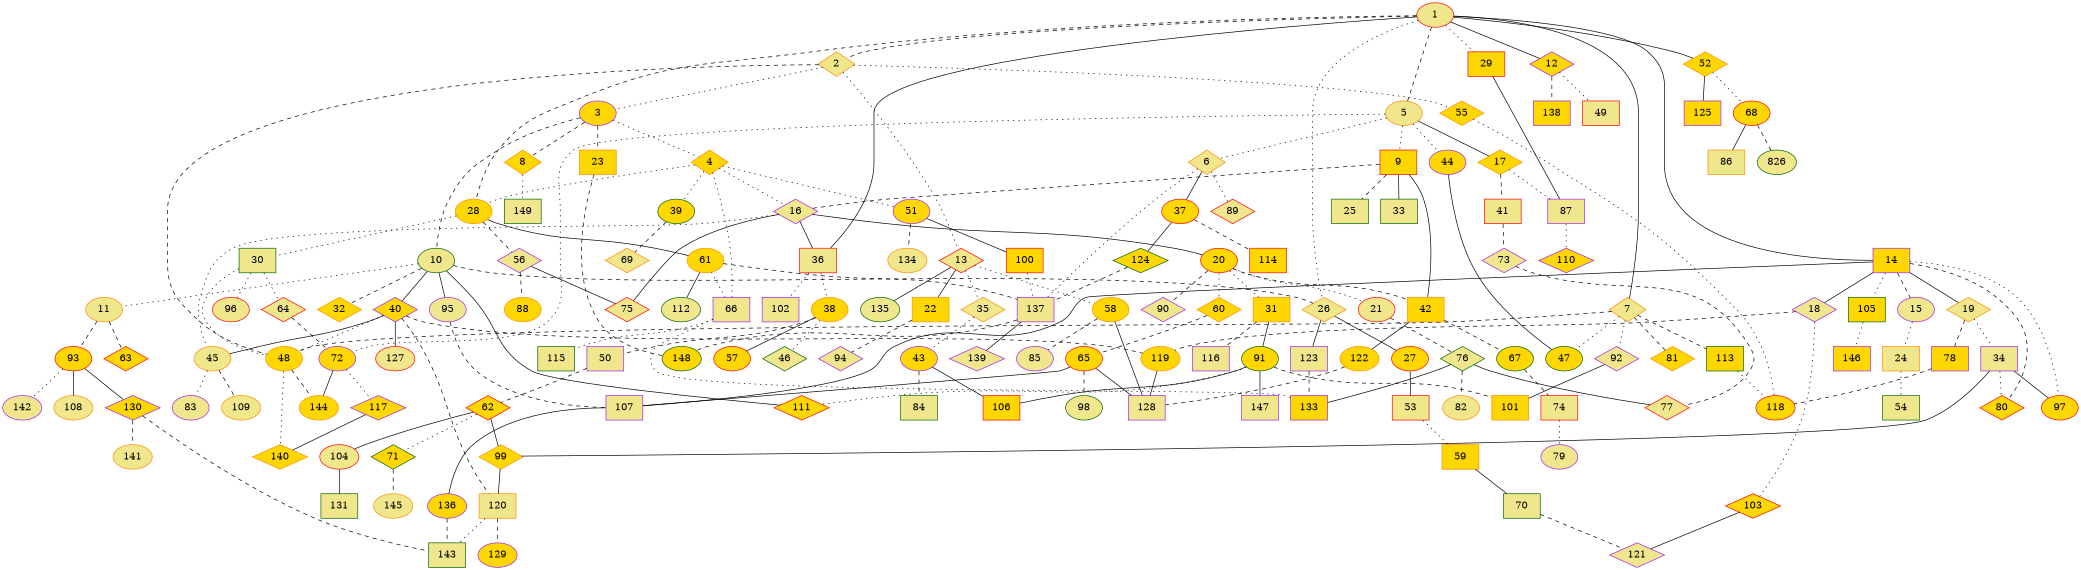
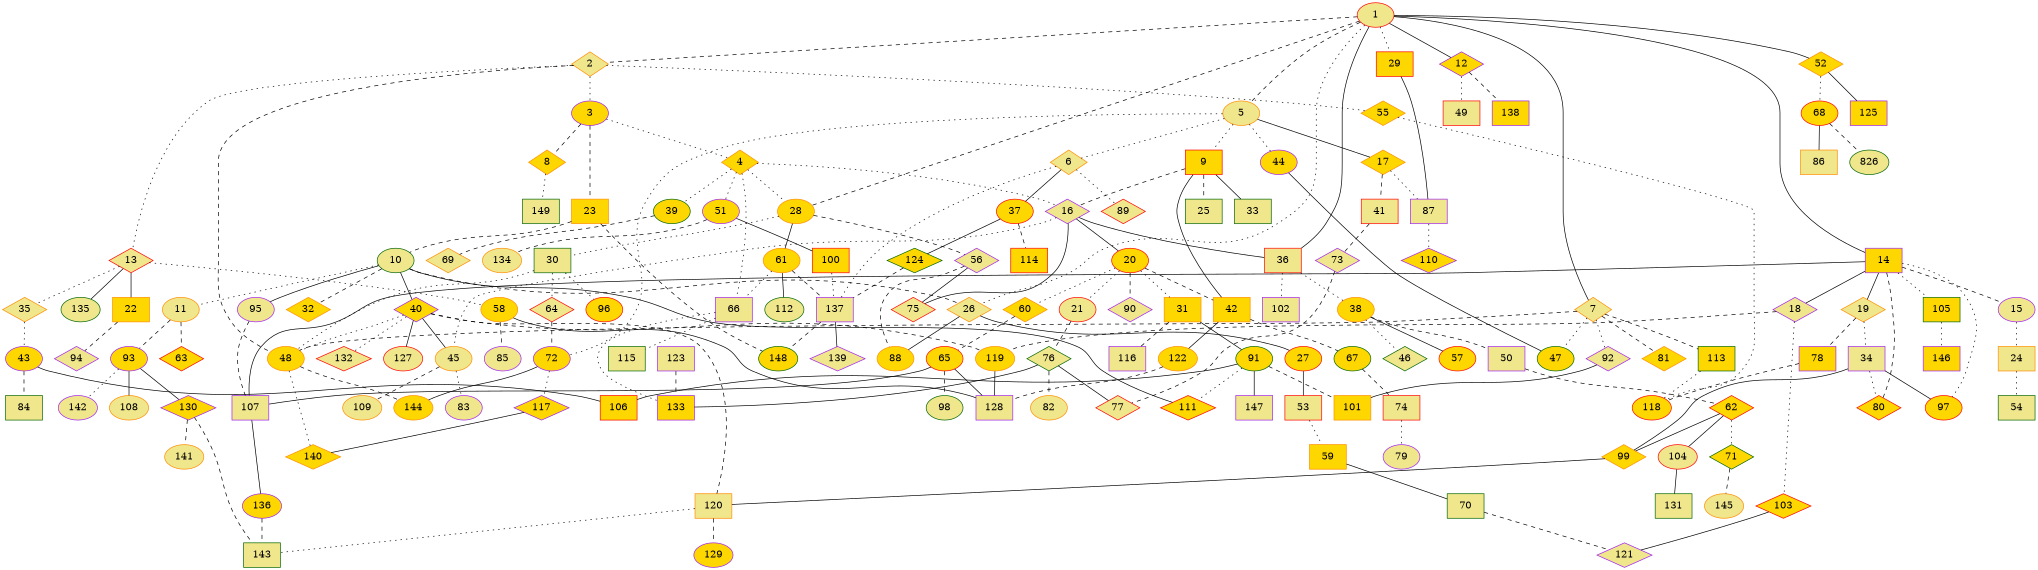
  graph {
    node [color=purple fillcolor=khaki shape=ellipse style=filled]
    edge [style=dashed]
    1 [color=red]
    2 [color=darkorange shape=diamond]
    5 [color=darkorange]
    7 [color=darkorange shape=diamond]
    12 [fillcolor=gold shape=diamond]
    14 [fillcolor=gold shape=box]
    26 [color=darkorange shape=diamond]
    28 [color=darkorange fillcolor=gold]
    29 [color=red fillcolor=gold shape=box]
    36 [color=red shape=box]
    52 [color=darkorange fillcolor=gold shape=diamond]
    3 [fillcolor=gold]
    13 [color=red shape=diamond]
    48 [color=darkorange fillcolor=gold]
    55 [color=darkorange fillcolor=gold shape=diamond]
    6 [color=darkorange shape=diamond]
    9 [color=red fillcolor=gold shape=box]
    17 [color=darkorange fillcolor=gold shape=diamond]
    44 [fillcolor=gold]
    72 [fillcolor=gold]
    47 [color=darkgreen fillcolor=gold]
    81 [color=darkorange fillcolor=gold shape=diamond]
    92 [shape=diamond]
    113 [color=darkgreen fillcolor=gold shape=box]
    49 [color=red shape=box]
    138 [fillcolor=gold shape=box]
    15
    18 [shape=diamond]
    19 [color=darkorange shape=diamond]
    80 [color=red fillcolor=gold shape=diamond]
    97 [color=red fillcolor=gold]
    105 [color=darkgreen fillcolor=gold shape=box]
    107 [shape=box]
    27 [color=red fillcolor=gold]
    123 [shape=box]
    30 [color=darkgreen shape=box]
    56 [shape=diamond]
    61 [color=darkorange fillcolor=gold]
    87 [shape=box]
    38 [color=darkorange fillcolor=gold]
    102 [shape=box]
    68 [color=red fillcolor=gold]
    125 [fillcolor=gold shape=box]
    4 [color=darkorange fillcolor=gold shape=diamond]
    8 [color=darkorange fillcolor=gold shape=diamond]
    10 [color=darkgreen]
    23 [color=darkorange fillcolor=gold shape=box]
    22 [color=darkorange fillcolor=gold shape=box]
    35 [color=darkorange shape=diamond]
    58 [color=darkorange fillcolor=gold]
    135 [color=darkgreen]
    140 [color=darkorange fillcolor=gold shape=diamond]
    144 [color=darkorange fillcolor=gold]
    118 [color=red fillcolor=gold]
    16 [shape=diamond]
    39 [color=darkgreen fillcolor=gold]
    51 [fillcolor=gold]
    66 [shape=box]
    149 [color=darkgreen shape=box]
    11 [color=darkorange]
    32 [color=darkorange fillcolor=gold shape=diamond]
    40 [fillcolor=gold shape=diamond]
    95
    111 [color=red fillcolor=gold shape=diamond]
    148 [color=darkgreen fillcolor=gold]
    20 [color=red fillcolor=gold]
    45 [color=darkorange]
    75 [color=red shape=diamond]
    69 [color=darkorange shape=diamond]
    100 [color=red fillcolor=gold shape=box]
    134 [color=darkorange]
    115 [color=darkgreen shape=box]
    133 [fillcolor=gold shape=box]
    37 [color=red fillcolor=gold]
    89 [color=red shape=diamond]
    137 [shape=box]
    25 [color=darkgreen shape=box]
    33 [color=darkgreen shape=box]
    42 [color=darkorange fillcolor=gold shape=box]
    41 [color=red shape=box]
    117 [fillcolor=gold shape=diamond]
    114 [color=red fillcolor=gold shape=box]
    124 [color=darkgreen fillcolor=gold shape=diamond]
    139 [shape=diamond]
    101 [color=darkorange fillcolor=gold shape=box]
    67 [color=darkgreen fillcolor=gold]
    122 [color=darkorange fillcolor=gold]
    63 [color=red fillcolor=gold shape=diamond]
-   93 [color=red fillcolor=gold]
+   93 [fillcolor=gold]
    119 [color=darkorange fillcolor=gold]
    120 [color=darkorange shape=box]
    127 [color=red]
+   132 [color=red shape=diamond]
    108 [color=darkorange]
    130 [fillcolor=gold shape=diamond]
    142
    94 [shape=diamond]
    43 [fillcolor=gold]
    85
    128 [shape=box]
    24 [color=darkorange shape=box]
    103 [color=red fillcolor=gold shape=diamond]
    34 [shape=box]
    78 [fillcolor=gold shape=box]
    146 [fillcolor=gold shape=box]
    136 [fillcolor=gold]
    54 [color=darkgreen shape=box]
    21 [color=red]
    31 [color=darkorange fillcolor=gold shape=box]
    60 [color=darkorange fillcolor=gold shape=diamond]
    90 [shape=diamond]
    83
    109 [color=darkorange]
    73 [shape=diamond]
    110 [fillcolor=gold shape=diamond]
    121 [shape=diamond]
    99 [color=darkorange fillcolor=gold shape=diamond]
    76 [color=darkgreen shape=diamond]
    91 [color=darkgreen fillcolor=gold]
    116 [shape=box]
    65 [color=red fillcolor=gold]
    77 [color=red shape=diamond]
    82 [color=darkorange]
    53 [color=red shape=box]
    59 [color=darkorange fillcolor=gold shape=box]
    64 [color=red shape=diamond]
-   96 [color=red]
+   96 [color=red fillcolor=gold]
    88 [color=darkorange fillcolor=gold]
    112 [color=darkgreen]
    106 [color=red fillcolor=gold shape=box]
    147 [shape=box]
    84 [color=darkgreen shape=box]
    46 [color=darkgreen shape=diamond]
    50 [shape=box]
    57 [color=red fillcolor=gold]
    62 [color=red fillcolor=gold shape=diamond]
    129 [fillcolor=gold]
    143 [color=darkgreen shape=box]
    74 [color=red shape=box]
    71 [color=darkgreen fillcolor=gold shape=diamond]
    104 [color=red]
    86 [color=darkorange shape=box]
    n143 [color=darkgreen label=826]
    70 [color=darkgreen shape=box]
    98 [color=darkgreen]
    145 [color=darkorange]
    131 [color=darkgreen shape=box]
    79
    141 [color=darkorange]
    1 -- 2
    1 -- 5
    1 -- 7 [style=solid]
    1 -- 12 [style=solid]
    1 -- 14 [style=solid]
    1 -- 26 [style=dotted]
    1 -- 28
    1 -- 29 [style=dotted]
    1 -- 36 [style=solid]
    1 -- 52 [style=solid]
    2 -- 3 [style=dotted]
    2 -- 13 [style=dotted]
    2 -- 48
    2 -- 55 [style=dotted]
    5 -- 6 [style=dotted]
    5 -- 9 [style=dotted]
    5 -- 17 [style=solid]
    5 -- 44 [style=dotted]
    5 -- 72 [style=dotted]
    7 -- 48
    7 -- 47 [style=dotted]
    7 -- 81
    7 -- 92 [style=dotted]
    7 -- 113
    12 -- 49 [style=dotted]
    12 -- 138
    14 -- 15
    14 -- 18 [style=solid]
    14 -- 19 [style=solid]
    14 -- 80
    14 -- 97 [style=dotted]
    14 -- 105 [style=dotted]
    14 -- 107 [style=solid]
    26 -- 27 [style=solid]
-   26 -- 123 [style=solid]
+   26 -- 88 [style=solid]
    28 -- 30 [style=dotted]
    28 -- 56
    28 -- 61 [style=solid]
    29 -- 87 [style=solid]
    36 -- 38 [style=dotted]
    36 -- 102 [style=dotted]
    52 -- 68 [style=dotted]
    52 -- 125 [style=solid]
    3 -- 4 [style=dotted]
    3 -- 8
-   3 -- 10
+   23 -- 10
    3 -- 23
    13 -- 22 [style=solid]
    13 -- 35 [style=dotted]
    13 -- 58 [style=dotted]
    13 -- 135 [style=solid]
    48 -- 140 [style=dotted]
    48 -- 144
    55 -- 118 [style=dotted]
    6 -- 37 [style=solid]
    6 -- 89 [style=dotted]
    6 -- 137 [style=dotted]
    9 -- 16
    9 -- 25
    9 -- 33 [style=solid]
    9 -- 42 [style=solid]
    17 -- 87 [style=dotted]
    17 -- 41
    44 -- 47 [style=solid]
    72 -- 144 [style=solid]
    72 -- 117 [style=dotted]
    92 -- 101 [style=solid]
    113 -- 118 [style=dotted]
    15 -- 24 [style=dotted]
    18 -- 119
    18 -- 103 [style=dotted]
    19 -- 34 [style=dotted]
    19 -- 78
    105 -- 146 [style=dotted]
    107 -- 136 [style=solid]
    27 -- 53 [style=solid]
    123 -- 133
    30 -- 48 [style=dotted]
    30 -- 64 [style=dotted]
    30 -- 96 [style=dotted]
    56 -- 75 [style=solid]
    56 -- 88
    61 -- 66 [style=dotted]
    61 -- 137
    61 -- 112 [style=solid]
    87 -- 110 [style=dotted]
    38 -- 46 [style=dotted]
    38 -- 50
    38 -- 57 [style=solid]
    68 -- 86 [style=solid]
    68 -- n143
    4 -- 28 [style=dotted]
    4 -- 16 [style=dotted]
    4 -- 39 [style=dotted]
    4 -- 51 [style=dotted]
    4 -- 66 [style=dotted]
    8 -- 149 [style=dotted]
    10 -- 26
    10 -- 11 [style=dotted]
    10 -- 32
    10 -- 40 [style=solid]
    10 -- 95 [style=solid]
    10 -- 111 [style=solid]
    23 -- 148
    22 -- 94
    35 -- 43 [style=dotted]
    58 -- 85
    58 -- 128 [style=solid]
    16 -- 36 [style=solid]
    16 -- 20 [style=solid]
    16 -- 45 [style=dotted]
    16 -- 75 [style=solid]
    39 -- 69
    51 -- 100 [style=solid]
    51 -- 134
    66 -- 115 [style=dotted]
    66 -- 133 [style=dotted]
    11 -- 63
    11 -- 93
    40 -- 48 [style=dotted]
    40 -- 45 [style=solid]
    40 -- 119
    40 -- 120
    40 -- 127 [style=solid]
+   40 -- 132 [style=dotted]
    95 -- 107
    20 -- 42
    20 -- 21 [style=dotted]
    20 -- 31 [style=dotted]
    20 -- 60 [style=dotted]
    20 -- 90
    45 -- 83 [style=dotted]
    45 -- 109
    100 -- 137 [style=dotted]
    37 -- 114
    37 -- 124 [style=solid]
    137 -- 148
    137 -- 139 [style=solid]
    42 -- 67
    42 -- 122 [style=solid]
    41 -- 73
    117 -- 140 [style=solid]
    124 -- 137
    67 -- 74
    122 -- 128
    93 -- 108 [style=solid]
    93 -- 130 [style=solid]
    93 -- 142 [style=dotted]
    119 -- 128 [style=solid]
    120 -- 129
    120 -- 143 [style=dotted]
    130 -- 143
    130 -- 141
    43 -- 106 [style=solid]
    43 -- 84
    24 -- 54 [style=dotted]
    103 -- 121 [style=solid]
    34 -- 80 [style=dotted]
    34 -- 97 [style=solid]
    34 -- 99 [style=solid]
    78 -- 118
    136 -- 143
    21 -- 76
    31 -- 91 [style=solid]
    31 -- 116
    60 -- 65
    73 -- 77
    99 -- 120 [style=solid]
    76 -- 133 [style=solid]
    76 -- 77 [style=solid]
    76 -- 82
    91 -- 111 [style=dotted]
    91 -- 101
    91 -- 106 [style=solid]
    91 -- 147 [style=solid]
    65 -- 107 [style=solid]
    65 -- 128 [style=solid]
    65 -- 98
    53 -- 59 [style=dotted]
    59 -- 70 [style=solid]
    64 -- 72
    50 -- 62
    62 -- 99 [style=solid]
    62 -- 71 [style=dotted]
    62 -- 104 [style=solid]
    74 -- 79 [style=dotted]
    71 -- 145
    104 -- 131 [style=solid]
    70 -- 121
  }
